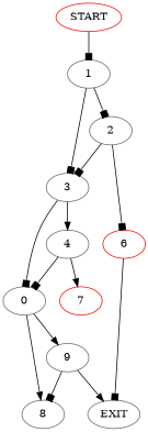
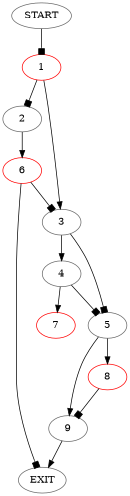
  digraph {
    node [color=gray40]
    edge [arrowhead=box]
-   n1 [color=red label=START]
-   1
+   n1 [label=START]
+   1 [color=red]
    2
    3
    n5 [label=EXIT]
    6 [color=red]
    4
-   5 [label=0]
+   5
    7 [color=red]
-   8
+   8 [color=red]
    9
    n1 -> 1
    1 -> 2
-   1 -> 3
-   2 -> 3
-   2 -> 6
+   1 -> 3 [arrowhead=normal]
+   6 -> 3
+   2 -> 6 [arrowhead=normal]
    3 -> 4 [arrowhead=normal]
    3 -> 5
    6 -> n5
    4 -> 5
    4 -> 7 [arrowhead=normal]
    5 -> 8 [arrowhead=normal]
    5 -> 9 [arrowhead=normal]
-   9 -> 8
+   8 -> 9
    9 -> n5 [arrowhead=normal]
  }
